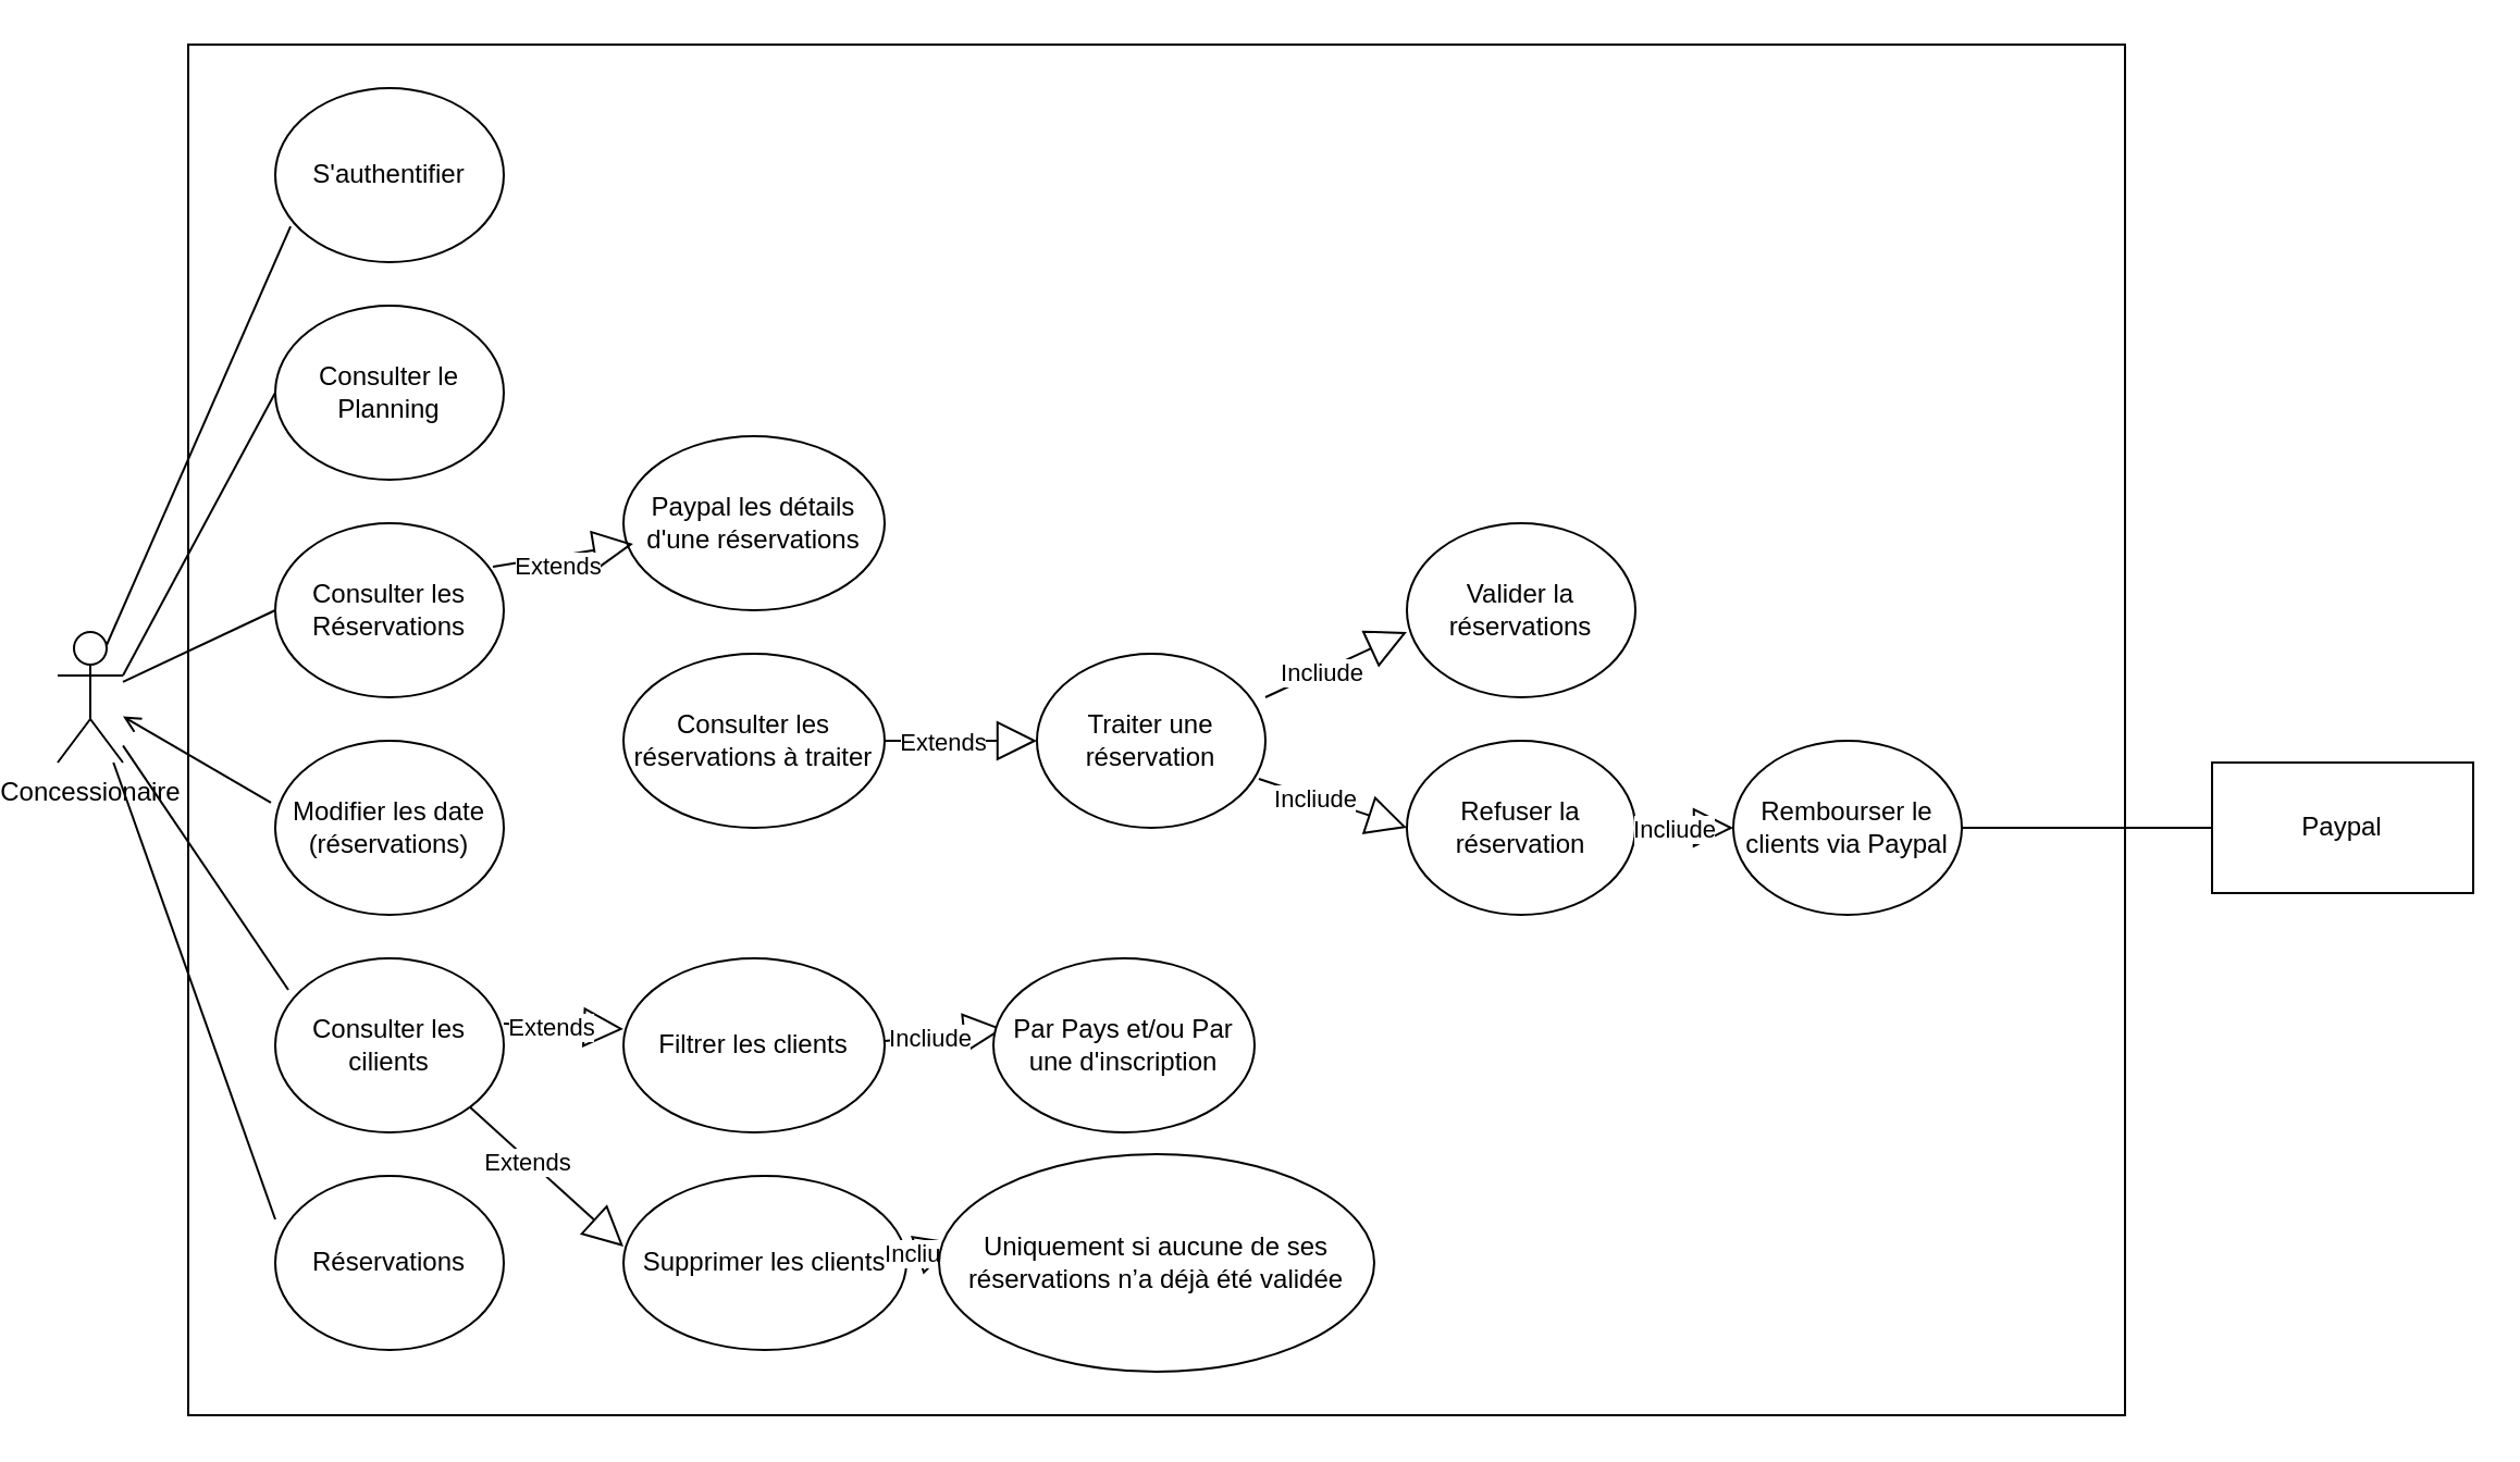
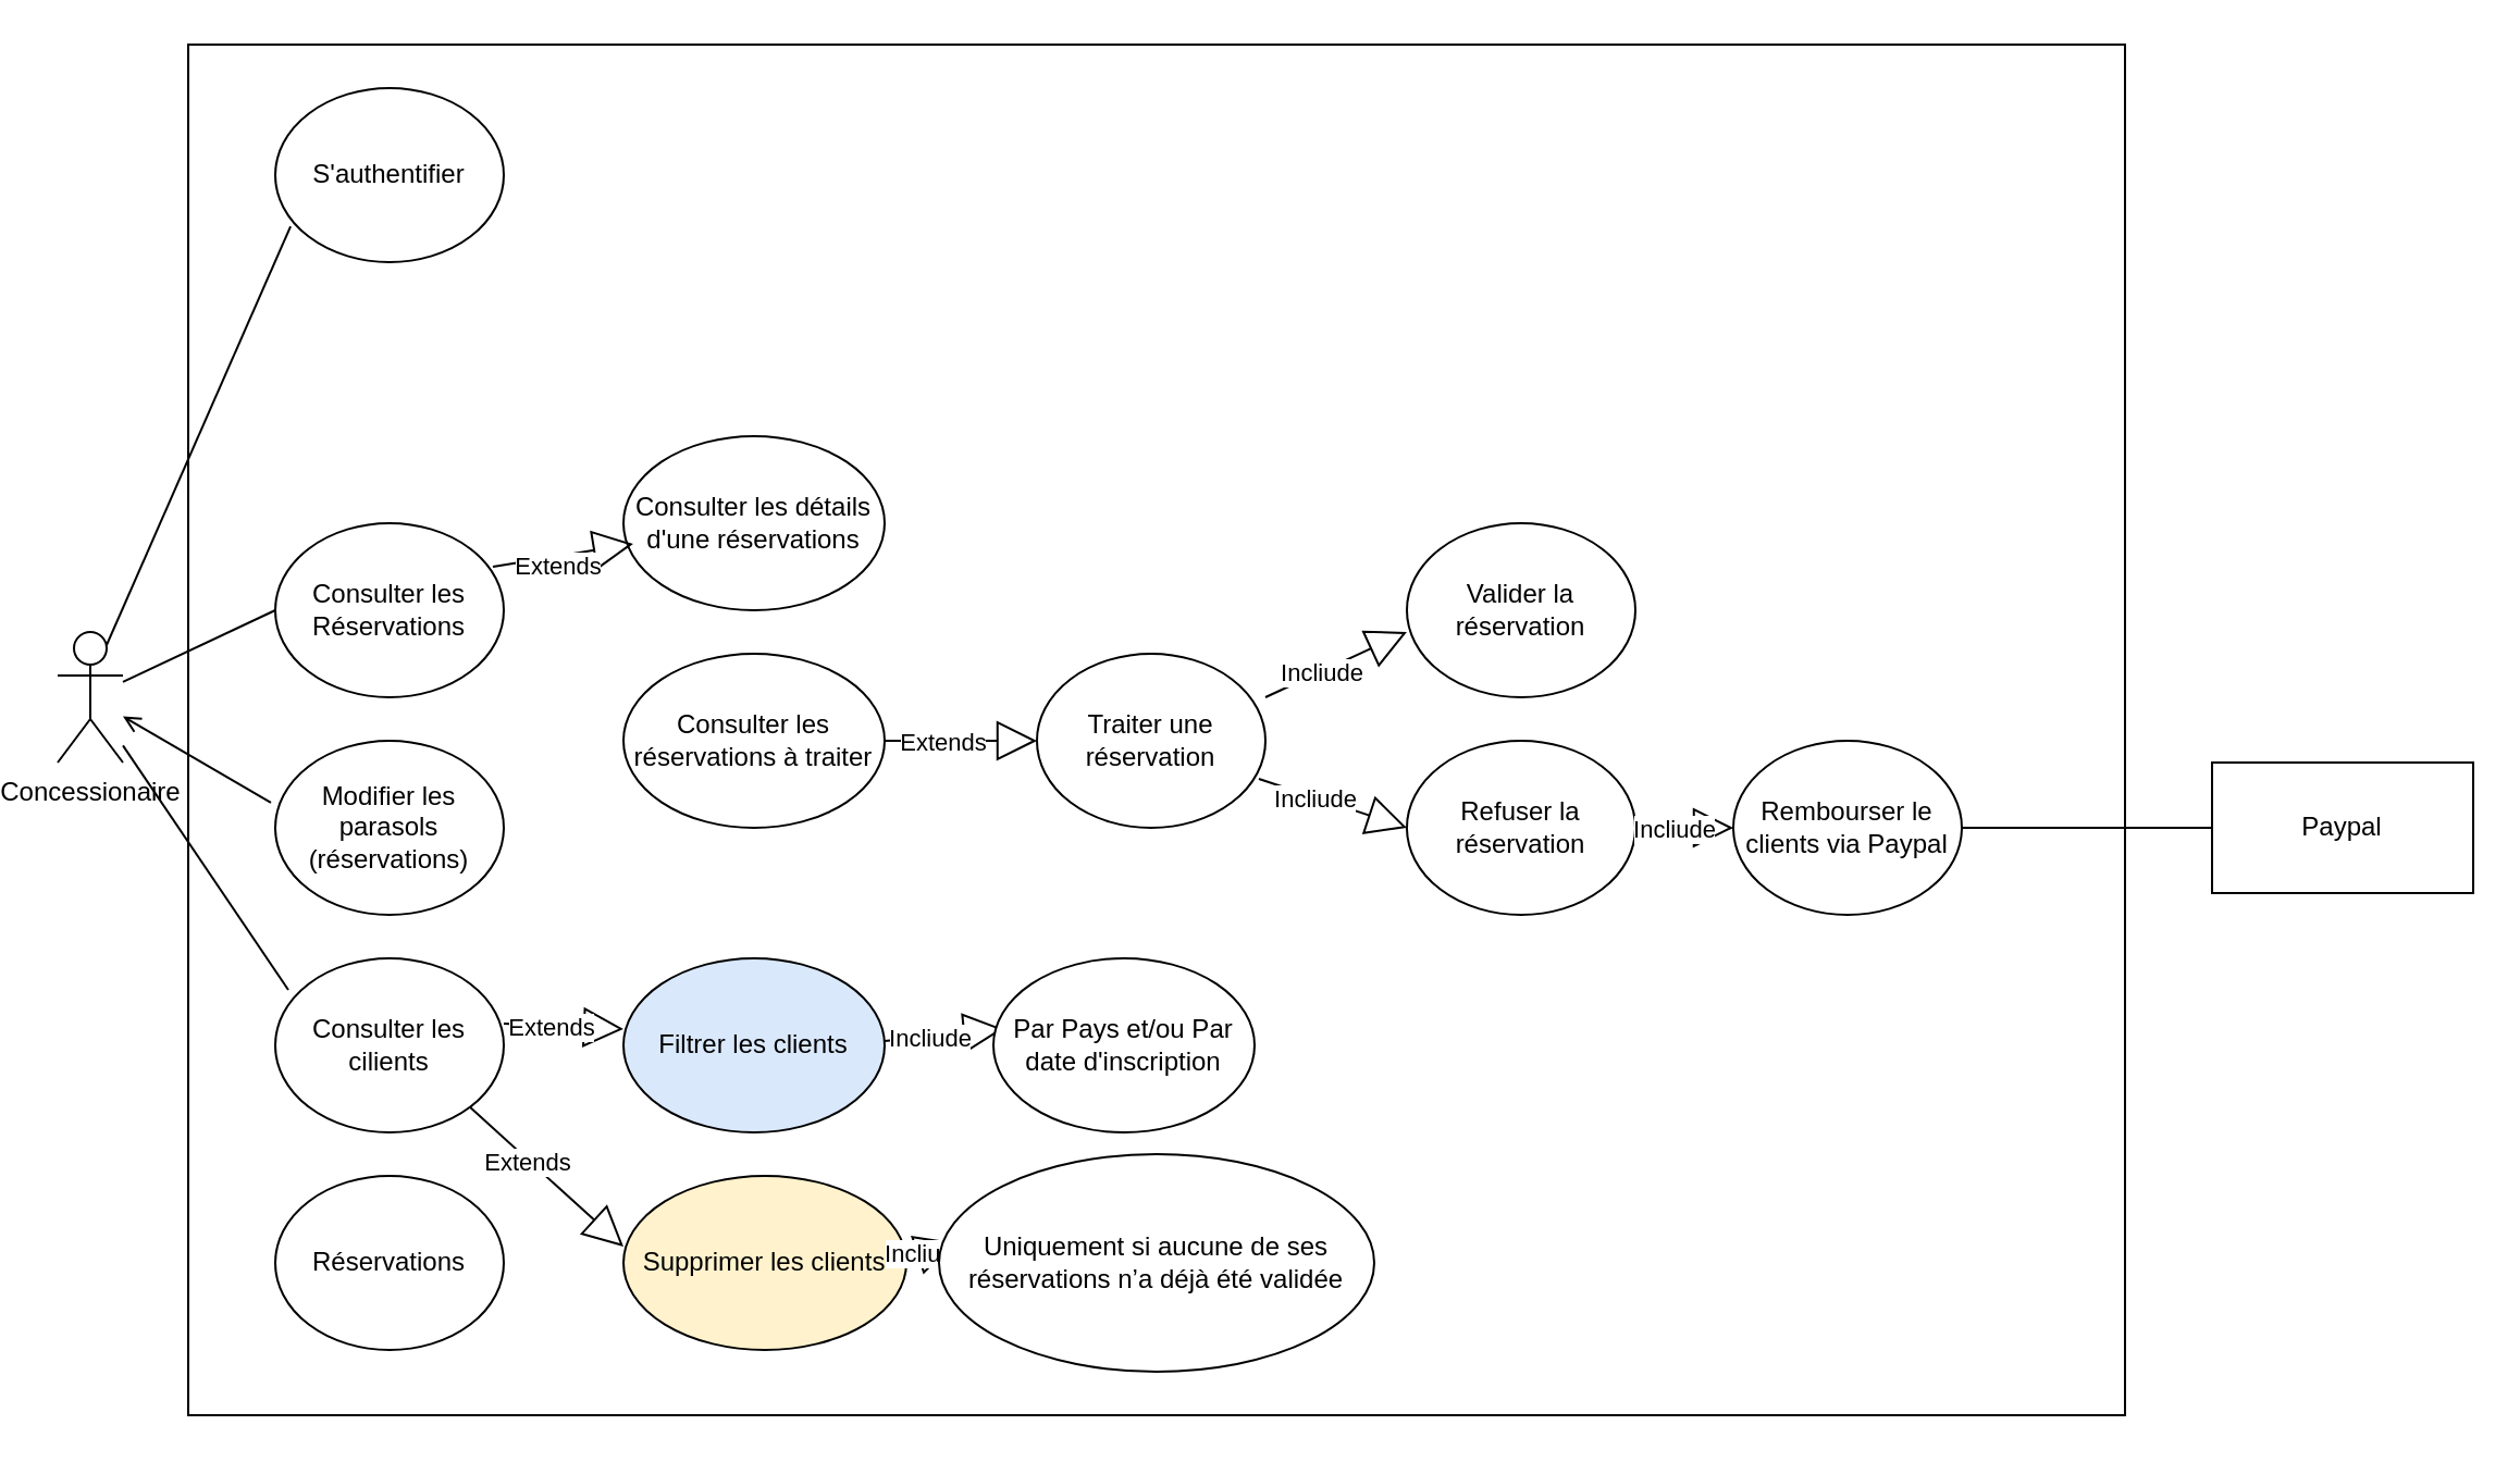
  <mxCell id="0" />
  <mxCell id="1" parent="0" />
  <mxCell id="2" value="Concessionaire" style="shape=umlActor;verticalLabelPosition=bottom;verticalAlign=top;html=1;outlineConnect=0;" parent="1" vertex="1"><mxGeometry x="20" y="290" width="30" height="60" as="geometry" /></mxCell>
  <mxCell id="3" value="S'authentifier" style="ellipse;whiteSpace=wrap;html=1;verticalAlign=middle;" parent="1" vertex="1"><mxGeometry x="120" y="40" width="105" height="80" as="geometry" /></mxCell>
  <mxCell id="4" value="" style="endArrow=none;html=1;rounded=0;entryX=0.067;entryY=0.794;entryDx=0;entryDy=0;entryPerimeter=0;exitX=0.75;exitY=0.1;exitDx=0;exitDy=0;exitPerimeter=0;" parent="1" source="2" target="3" edge="1"><mxGeometry width="50" height="50" relative="1" as="geometry"><mxPoint x="70" y="160" as="sourcePoint" /><mxPoint x="120" y="110" as="targetPoint" /></mxGeometry></mxCell>
- <mxCell id="5" value="Consulter le Planning" style="ellipse;whiteSpace=wrap;html=1;verticalAlign=middle;" parent="1" vertex="1"><mxGeometry x="120" y="140" width="105" height="80" as="geometry" /></mxCell>
- <mxCell id="6" value="" style="endArrow=none;html=1;rounded=0;entryX=0;entryY=0.5;entryDx=0;entryDy=0;exitX=1;exitY=0.333;exitDx=0;exitDy=0;exitPerimeter=0;" parent="1" source="2" target="5" edge="1"><mxGeometry width="50" height="50" relative="1" as="geometry"><mxPoint x="70" y="180" as="sourcePoint" /><mxPoint x="100" y="190" as="targetPoint" /></mxGeometry></mxCell>
  <mxCell id="7" value="Consulter les Réservations" style="ellipse;whiteSpace=wrap;html=1;verticalAlign=middle;" parent="1" vertex="1"><mxGeometry x="120" y="240" width="105" height="80" as="geometry" /></mxCell>
- <mxCell id="8" value="Paypal les détails d'une réservations" style="ellipse;whiteSpace=wrap;html=1;" parent="1" vertex="1"><mxGeometry x="280" y="200" width="120" height="80" as="geometry" /></mxCell>
+ <mxCell id="8" value="Consulter les détails d'une réservations" style="ellipse;whiteSpace=wrap;html=1;" parent="1" vertex="1"><mxGeometry x="280" y="200" width="120" height="80" as="geometry" /></mxCell>
  <mxCell id="9" value="Extends" style="endArrow=block;endSize=16;endFill=0;html=1;rounded=0;entryX=0.037;entryY=0.619;entryDx=0;entryDy=0;entryPerimeter=0;" parent="1" target="8" edge="1"><mxGeometry x="-0.093" y="-5" width="160" relative="1" as="geometry"><mxPoint x="220" y="260" as="sourcePoint" /><mxPoint x="290" y="250" as="targetPoint" /><mxPoint as="offset" /></mxGeometry></mxCell>
  <mxCell id="10" value="Consulter les réservations à traiter" style="ellipse;whiteSpace=wrap;html=1;" parent="1" vertex="1"><mxGeometry x="280" y="300" width="120" height="80" as="geometry" /></mxCell>
  <mxCell id="11" value="Extends" style="endArrow=block;endSize=16;endFill=0;html=1;rounded=0;exitX=0.971;exitY=0.681;exitDx=0;exitDy=0;exitPerimeter=0;entryX=0;entryY=0.5;entryDx=0;entryDy=0;" parent="1" target="12" edge="1"><mxGeometry x="-0.217" y="-1" width="160" relative="1" as="geometry"><mxPoint x="400" y="340" as="sourcePoint" /><mxPoint x="470" y="340" as="targetPoint" /><mxPoint as="offset" /></mxGeometry></mxCell>
  <mxCell id="12" value="Traiter une réservation" style="ellipse;whiteSpace=wrap;html=1;verticalAlign=middle;" parent="1" vertex="1"><mxGeometry x="470" y="300" width="105" height="80" as="geometry" /></mxCell>
  <mxCell id="13" value="Incliude" style="endArrow=block;endSize=16;endFill=0;html=1;rounded=0;exitX=0.971;exitY=0.681;exitDx=0;exitDy=0;exitPerimeter=0;" parent="1" edge="1"><mxGeometry x="-0.217" y="-1" width="160" relative="1" as="geometry"><mxPoint x="575" y="320" as="sourcePoint" /><mxPoint x="640" y="290" as="targetPoint" /><mxPoint as="offset" /></mxGeometry></mxCell>
- <mxCell id="14" value="Valider la réservations" style="ellipse;whiteSpace=wrap;html=1;verticalAlign=middle;" parent="1" vertex="1"><mxGeometry x="640" y="240" width="105" height="80" as="geometry" /></mxCell>
+ <mxCell id="14" value="Valider la réservation" style="ellipse;whiteSpace=wrap;html=1;verticalAlign=middle;" parent="1" vertex="1"><mxGeometry x="640" y="240" width="105" height="80" as="geometry" /></mxCell>
  <mxCell id="15" value="Incliude" style="endArrow=block;endSize=16;endFill=0;html=1;rounded=0;exitX=0.971;exitY=0.719;exitDx=0;exitDy=0;exitPerimeter=0;" parent="1" source="12" edge="1"><mxGeometry x="-0.217" y="-1" width="160" relative="1" as="geometry"><mxPoint x="575" y="410" as="sourcePoint" /><mxPoint x="640" y="380" as="targetPoint" /><mxPoint as="offset" /></mxGeometry></mxCell>
  <mxCell id="16" value="Refuser la réservation" style="ellipse;whiteSpace=wrap;html=1;verticalAlign=middle;" parent="1" vertex="1"><mxGeometry x="640" y="340" width="105" height="80" as="geometry" /></mxCell>
  <mxCell id="17" value="Rembourser le clients via Paypal" style="ellipse;whiteSpace=wrap;html=1;verticalAlign=middle;" parent="1" vertex="1"><mxGeometry x="790" y="340" width="105" height="80" as="geometry" /></mxCell>
  <mxCell id="18" value="Incliude" style="endArrow=block;endSize=16;endFill=0;html=1;rounded=0;exitX=0.971;exitY=0.719;exitDx=0;exitDy=0;exitPerimeter=0;entryX=0;entryY=0.5;entryDx=0;entryDy=0;" parent="1" target="17" edge="1"><mxGeometry x="-0.217" y="-1" width="160" relative="1" as="geometry"><mxPoint x="745" y="380" as="sourcePoint" /><mxPoint x="813" y="402" as="targetPoint" /><mxPoint as="offset" /></mxGeometry></mxCell>
  <mxCell id="19" value="Paypal" style="whiteSpace=wrap;html=1;" parent="1" vertex="1"><mxGeometry x="1010" y="350" width="120" height="60" as="geometry" /></mxCell>
  <mxCell id="20" value="" style="endArrow=none;html=1;rounded=0;entryX=0;entryY=0.5;entryDx=0;entryDy=0;" parent="1" target="19" edge="1"><mxGeometry width="50" height="50" relative="1" as="geometry"><mxPoint x="895" y="380" as="sourcePoint" /><mxPoint x="952" y="324" as="targetPoint" /></mxGeometry></mxCell>
  <mxCell id="21" value="" style="endArrow=none;html=1;rounded=0;exitX=0;exitY=0.5;exitDx=0;exitDy=0;" parent="1" source="7" target="2" edge="1"><mxGeometry width="50" height="50" relative="1" as="geometry"><mxPoint x="30" y="308" as="sourcePoint" /><mxPoint x="87" y="252" as="targetPoint" /></mxGeometry></mxCell>
- <mxCell id="22" value="Modifier les date (réservations)" style="ellipse;whiteSpace=wrap;html=1;verticalAlign=middle;" parent="1" vertex="1"><mxGeometry x="120" y="340" width="105" height="80" as="geometry" /></mxCell>
+ <mxCell id="22" value="Modifier les parasols (réservations)" style="ellipse;whiteSpace=wrap;html=1;verticalAlign=middle;" parent="1" vertex="1"><mxGeometry x="120" y="340" width="105" height="80" as="geometry" /></mxCell>
  <mxCell id="23" value="Consulter les cilients" style="ellipse;whiteSpace=wrap;html=1;verticalAlign=middle;" parent="1" vertex="1"><mxGeometry x="120" y="440" width="105" height="80" as="geometry" /></mxCell>
  <mxCell id="24" value="" style="endArrow=open;html=1;rounded=0;exitX=-0.019;exitY=0.356;exitDx=0;exitDy=0;exitPerimeter=0;" parent="1" source="22" target="2" edge="1"><mxGeometry width="50" height="50" relative="1" as="geometry"><mxPoint x="100" y="340" as="sourcePoint" /><mxPoint x="70" y="250" as="targetPoint" /></mxGeometry></mxCell>
  <mxCell id="25" value="" style="endArrow=none;html=1;rounded=0;exitX=0.057;exitY=0.181;exitDx=0;exitDy=0;exitPerimeter=0;" parent="1" source="23" target="2" edge="1"><mxGeometry width="50" height="50" relative="1" as="geometry"><mxPoint x="110" y="462" as="sourcePoint" /><mxPoint x="50" y="240" as="targetPoint" /></mxGeometry></mxCell>
  <mxCell id="26" value="Extends" style="endArrow=block;endSize=16;endFill=0;html=1;rounded=0;exitX=0.971;exitY=0.681;exitDx=0;exitDy=0;exitPerimeter=0;entryX=0;entryY=0.406;entryDx=0;entryDy=0;entryPerimeter=0;" parent="1" target="27" edge="1"><mxGeometry x="-0.217" y="-1" width="160" relative="1" as="geometry"><mxPoint x="225" y="470" as="sourcePoint" /><mxPoint x="293" y="482" as="targetPoint" /><mxPoint as="offset" /></mxGeometry></mxCell>
- <mxCell id="27" value="Filtrer les clients" style="ellipse;whiteSpace=wrap;html=1;" parent="1" vertex="1"><mxGeometry x="280" y="440" width="120" height="80" as="geometry" /></mxCell>
+ <mxCell id="27" value="Filtrer les clients" style="ellipse;whiteSpace=wrap;html=1;fillColor=#dae8fc;" parent="1" vertex="1"><mxGeometry x="280" y="440" width="120" height="80" as="geometry" /></mxCell>
  <mxCell id="28" value="Incliude" style="endArrow=block;endSize=16;endFill=0;html=1;rounded=0;exitX=0.971;exitY=0.719;exitDx=0;exitDy=0;exitPerimeter=0;entryX=0.038;entryY=0.406;entryDx=0;entryDy=0;entryPerimeter=0;" parent="1" target="29" edge="1"><mxGeometry x="-0.217" y="-1" width="160" relative="1" as="geometry"><mxPoint x="400" y="478" as="sourcePoint" /><mxPoint x="468" y="500" as="targetPoint" /><mxPoint as="offset" /></mxGeometry></mxCell>
- <mxCell id="29" value="Par Pays et/ou Par une d'inscription" style="ellipse;whiteSpace=wrap;html=1;verticalAlign=middle;" parent="1" vertex="1"><mxGeometry x="450" y="440" width="120" height="80" as="geometry" /></mxCell>
+ <mxCell id="29" value="Par Pays et/ou Par date d'inscription" style="ellipse;whiteSpace=wrap;html=1;verticalAlign=middle;" parent="1" vertex="1"><mxGeometry x="450" y="440" width="120" height="80" as="geometry" /></mxCell>
  <mxCell id="30" value="Extends" style="endArrow=block;endSize=16;endFill=0;html=1;rounded=0;exitX=1;exitY=1;exitDx=0;exitDy=0;entryX=0;entryY=0.406;entryDx=0;entryDy=0;entryPerimeter=0;" parent="1" source="23" target="31" edge="1"><mxGeometry x="-0.217" y="-1" width="160" relative="1" as="geometry"><mxPoint x="225" y="570" as="sourcePoint" /><mxPoint x="293" y="582" as="targetPoint" /><mxPoint as="offset" /></mxGeometry></mxCell>
- <mxCell id="31" value="Supprimer les clients" style="ellipse;whiteSpace=wrap;html=1;" parent="1" vertex="1"><mxGeometry x="280" y="540" width="130" height="80" as="geometry" /></mxCell>
+ <mxCell id="31" value="Supprimer les clients" style="ellipse;whiteSpace=wrap;html=1;fillColor=#fff2cc;" parent="1" vertex="1"><mxGeometry x="280" y="540" width="130" height="80" as="geometry" /></mxCell>
  <mxCell id="32" value="Incliude" style="endArrow=block;endSize=16;endFill=0;html=1;rounded=0;exitX=0.971;exitY=0.719;exitDx=0;exitDy=0;exitPerimeter=0;entryX=0.038;entryY=0.406;entryDx=0;entryDy=0;entryPerimeter=0;" parent="1" target="33" edge="1"><mxGeometry x="-0.217" y="-1" width="160" relative="1" as="geometry"><mxPoint x="410" y="578" as="sourcePoint" /><mxPoint x="478" y="600" as="targetPoint" /><mxPoint as="offset" /></mxGeometry></mxCell>
  <mxCell id="33" value="Uniquement si aucune de ses réservations n’a déjà été validée" style="ellipse;whiteSpace=wrap;html=1;verticalAlign=middle;" parent="1" vertex="1"><mxGeometry x="425" y="530" width="200" height="100" as="geometry" /></mxCell>
  <mxCell id="34" value="Réservations" style="ellipse;whiteSpace=wrap;html=1;verticalAlign=middle;" parent="1" vertex="1"><mxGeometry x="120" y="540" width="105" height="80" as="geometry" /></mxCell>
- <mxCell id="35" value="" style="endArrow=none;html=1;rounded=0;exitX=0;exitY=0.25;exitDx=0;exitDy=0;exitPerimeter=0;" parent="1" source="34" target="2" edge="1"><mxGeometry width="50" height="50" relative="1" as="geometry"><mxPoint x="69" y="368" as="sourcePoint" /><mxPoint x="21" y="250" as="targetPoint" /></mxGeometry></mxCell>
  <mxCell id="36" value="" style="rounded=0;whiteSpace=wrap;html=1;fillColor=none;" parent="1" vertex="1"><mxGeometry x="80" y="20" width="890" height="630" as="geometry" /></mxCell>
